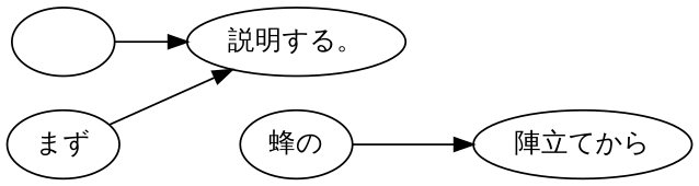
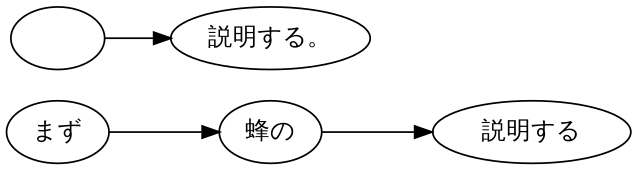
  digraph {
    rankdir=LR
    n1 [label="　"]
    n2 [label="説明する。"]
    n3 [label="まず"]
    n4 [label="蜂の"]
-   n5 [label="陣立てから"]
+   n5 [label="説明する"]
    n1 -> n2
-   n3 -> n2
+   n3 -> n4
    n4 -> n5
  }
